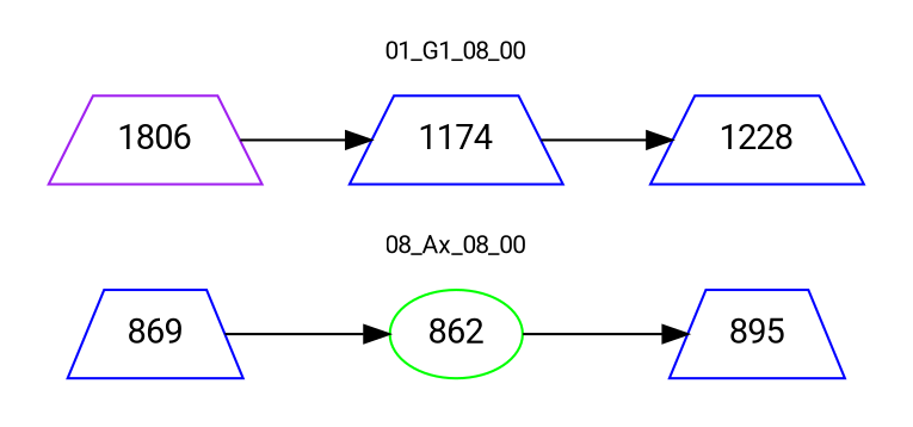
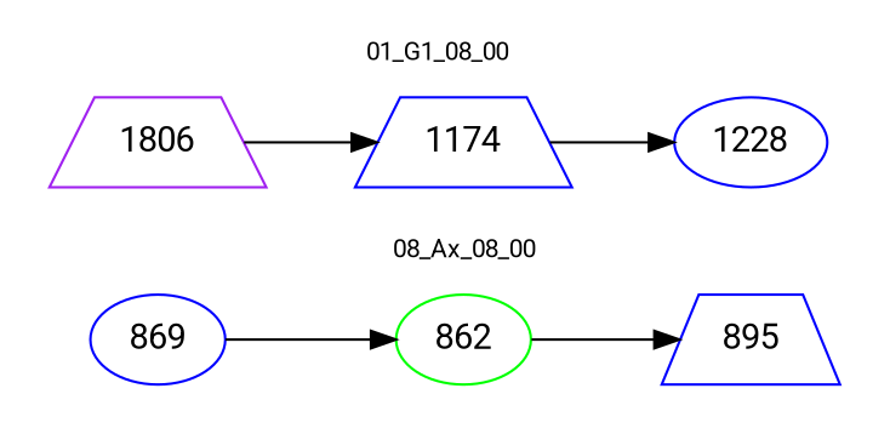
  digraph {
    fontname=Roboto
    rankdir=LR
    node [color=blue fontname=Roboto shape=trapezium]
    edge [color=black fontname=Roboto]
-   n1 [label=869]
+   n1 [label=869 shape=ellipse]
    n2 [color=green label=862 shape=ellipse]
    n3 [label=895]
    n4 [color=purple label=1806]
    n5 [label=1174]
-   n6 [label=1228]
+   n6 [label=1228 shape=ellipse]
    subgraph cluster_1 {
      color=white
      fontsize=10
      label="08_Ax_08_00"
      n1
      n2
      n3
    }
    subgraph cluster_2 {
      color=white
      fontsize=10
      label="01_G1_08_00"
      n4
      n5
      n6
    }
    n1 -> n2
    n2 -> n3
    n4 -> n5
    n5 -> n6
  }
